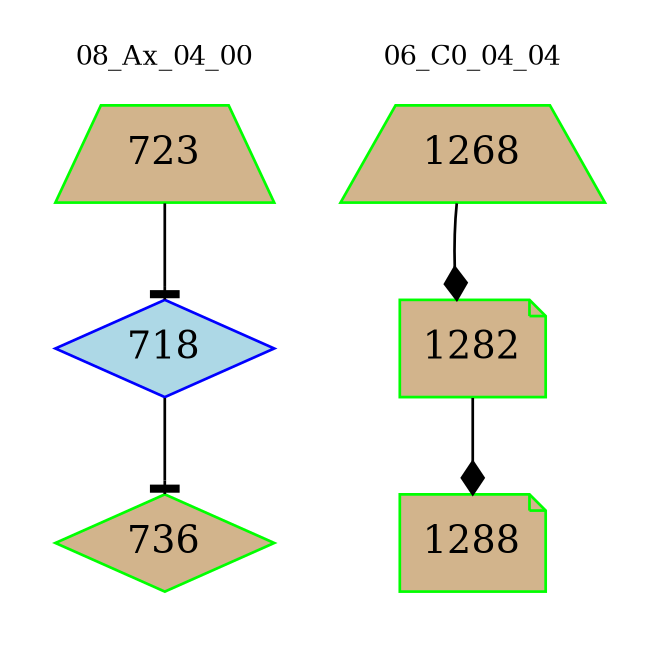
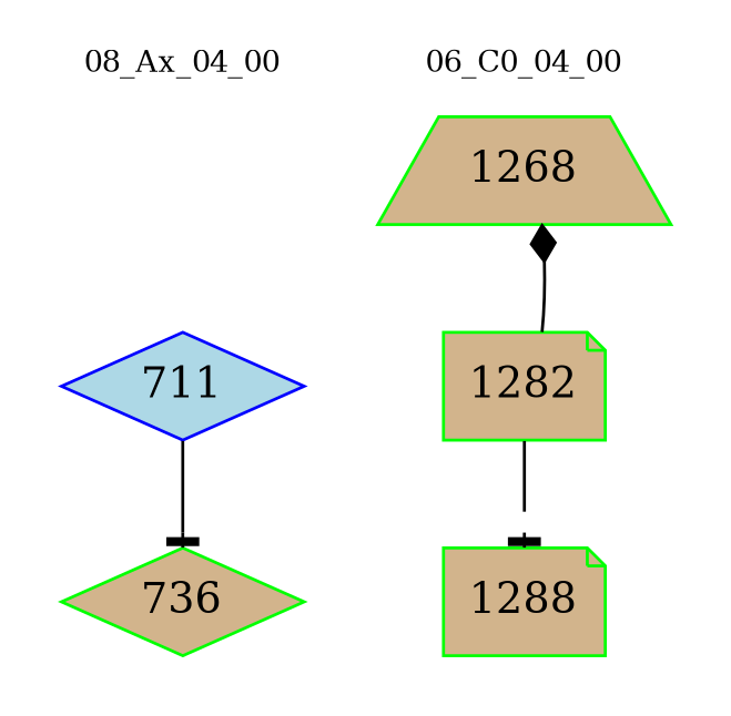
  digraph {
    node [color=green fillcolor=tan shape=trapezium style=filled]
    edge [arrowhead=tee color=black]
-   n1 [label=723]
-   n2 [color=blue fillcolor=lightblue label=718 shape=diamond]
+   n2 [color=blue fillcolor=lightblue label=711 shape=diamond]
    n3 [label=736 shape=diamond]
    n4 [label=1268]
    n5 [label=1282 shape=note]
    n6 [label=1288 shape=note]
    subgraph cluster_1 {
      color=white
      fontsize=10
      label="08_Ax_04_00"
-     n1
      n2
      n3
    }
    subgraph cluster_2 {
      color=white
      fontsize=10
-     label="06_C0_04_04"
+     label="06_C0_04_00"
      n4
      n5
      n6
    }
-   n1 -> n2
    n2 -> n3
-   n4 -> n5 [arrowhead=diamond]
-   n5 -> n6 [arrowhead=diamond]
+   n5 -> n4 [arrowhead=diamond]
+   n5 -> n6
  }
